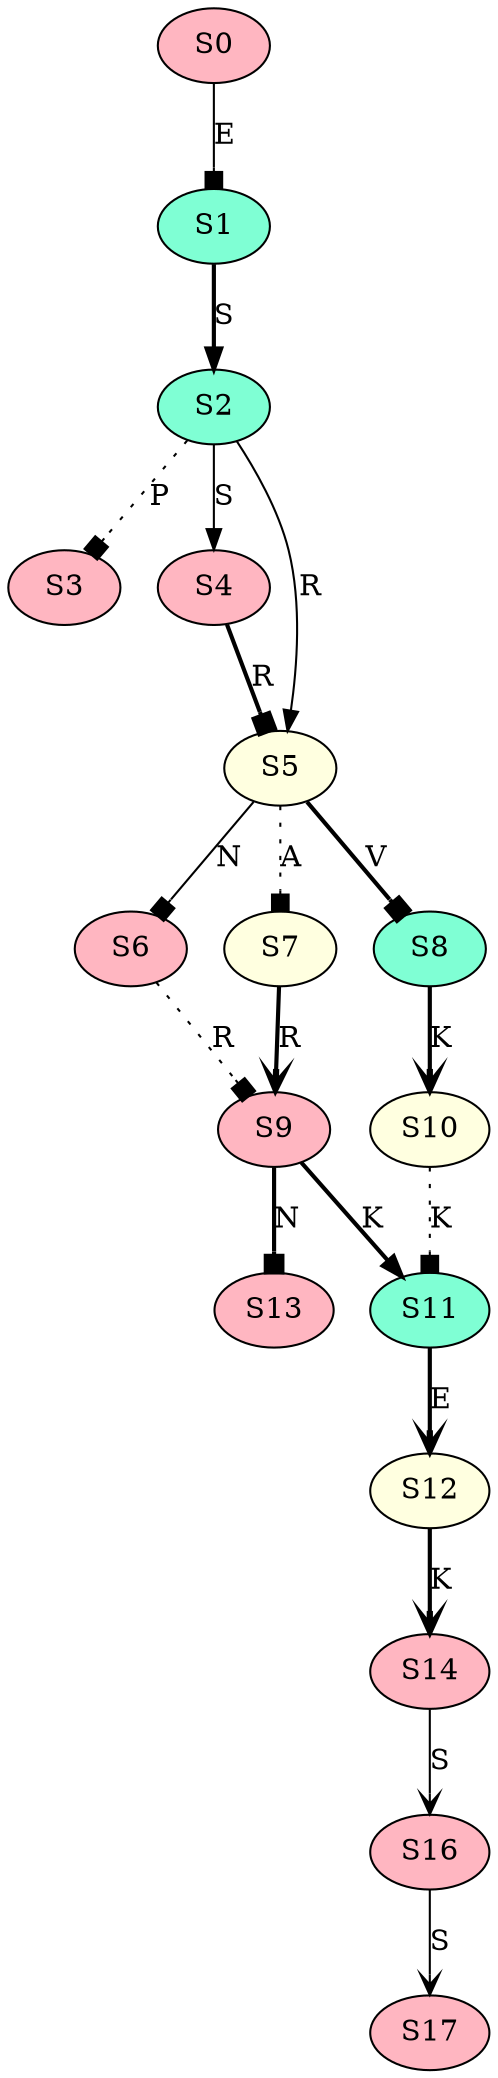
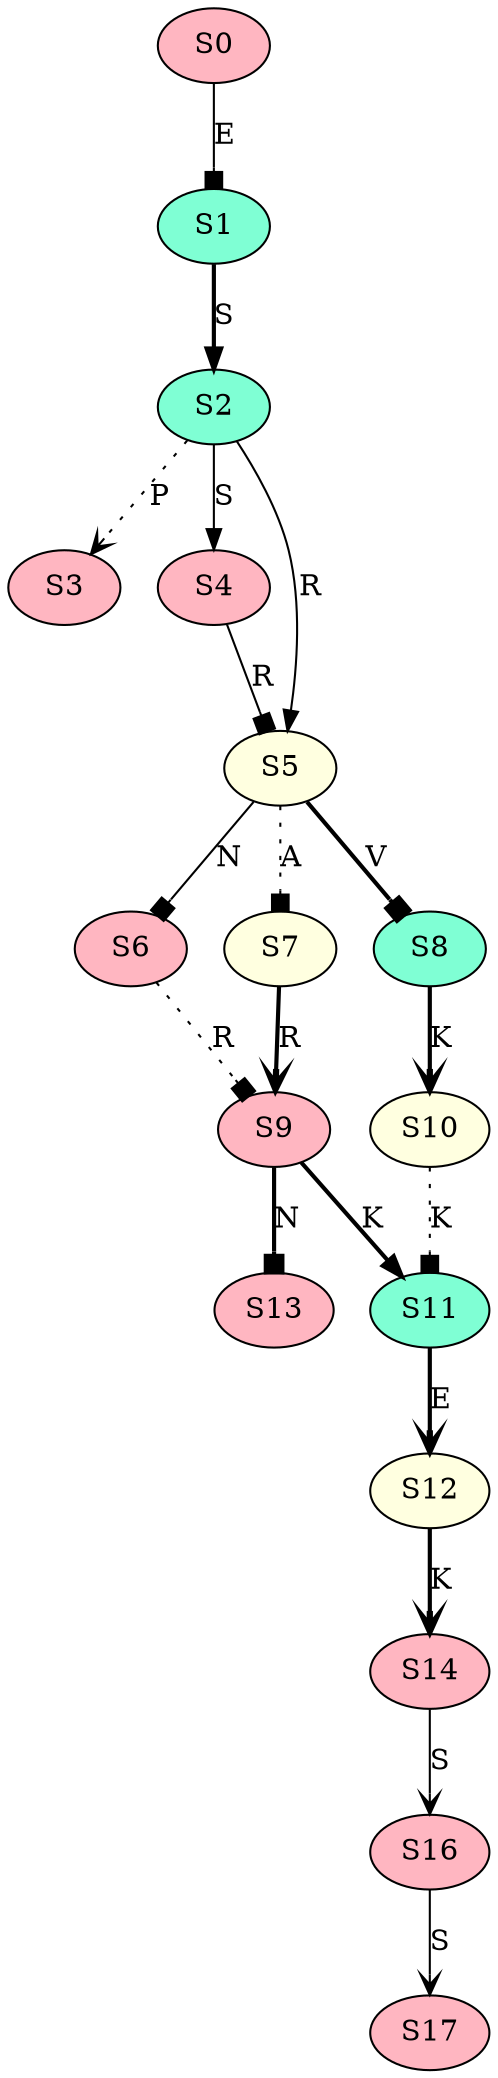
  strict digraph {
    node [fillcolor=lightpink style=filled]
    edge [arrowhead=box style=bold]
    S1 [fillcolor=aquamarine]
    S0
    S2 [fillcolor=aquamarine]
    S3
    S4
    S5 [fillcolor=lightyellow]
    S6
    S7 [fillcolor=lightyellow]
    S8 [fillcolor=aquamarine]
    S9
    S10 [fillcolor=lightyellow]
    S11 [fillcolor=aquamarine]
    S13
    S12 [fillcolor=lightyellow]
    S14
    S16
    S17
    S1 -> S2 [arrowhead=normal label=S]
    S0 -> S1 [label=E style=solid]
-   S2 -> S3 [label=P style=dotted]
+   S2 -> S3 [arrowhead=vee label=P style=dotted]
    S2 -> S4 [arrowhead=normal label=S style=solid]
    S2 -> S5 [arrowhead=normal label=R style=solid]
-   S4 -> S5 [label=R]
+   S4 -> S5 [label=R style=solid]
    S5 -> S6 [label=N style=solid]
    S5 -> S7 [label=A style=dotted]
    S5 -> S8 [label=V]
    S6 -> S9 [label=R style=dotted]
    S7 -> S9 [arrowhead=vee label=R]
    S8 -> S10 [arrowhead=vee label=K]
    S9 -> S11 [arrowhead=normal label=K]
    S9 -> S13 [label=N]
    S10 -> S11 [label=K style=dotted]
    S11 -> S12 [arrowhead=vee label=E]
    S12 -> S14 [arrowhead=vee label=K]
    S14 -> S16 [arrowhead=vee label=S style=solid]
    S16 -> S17 [arrowhead=vee label=S style=solid]
  }
